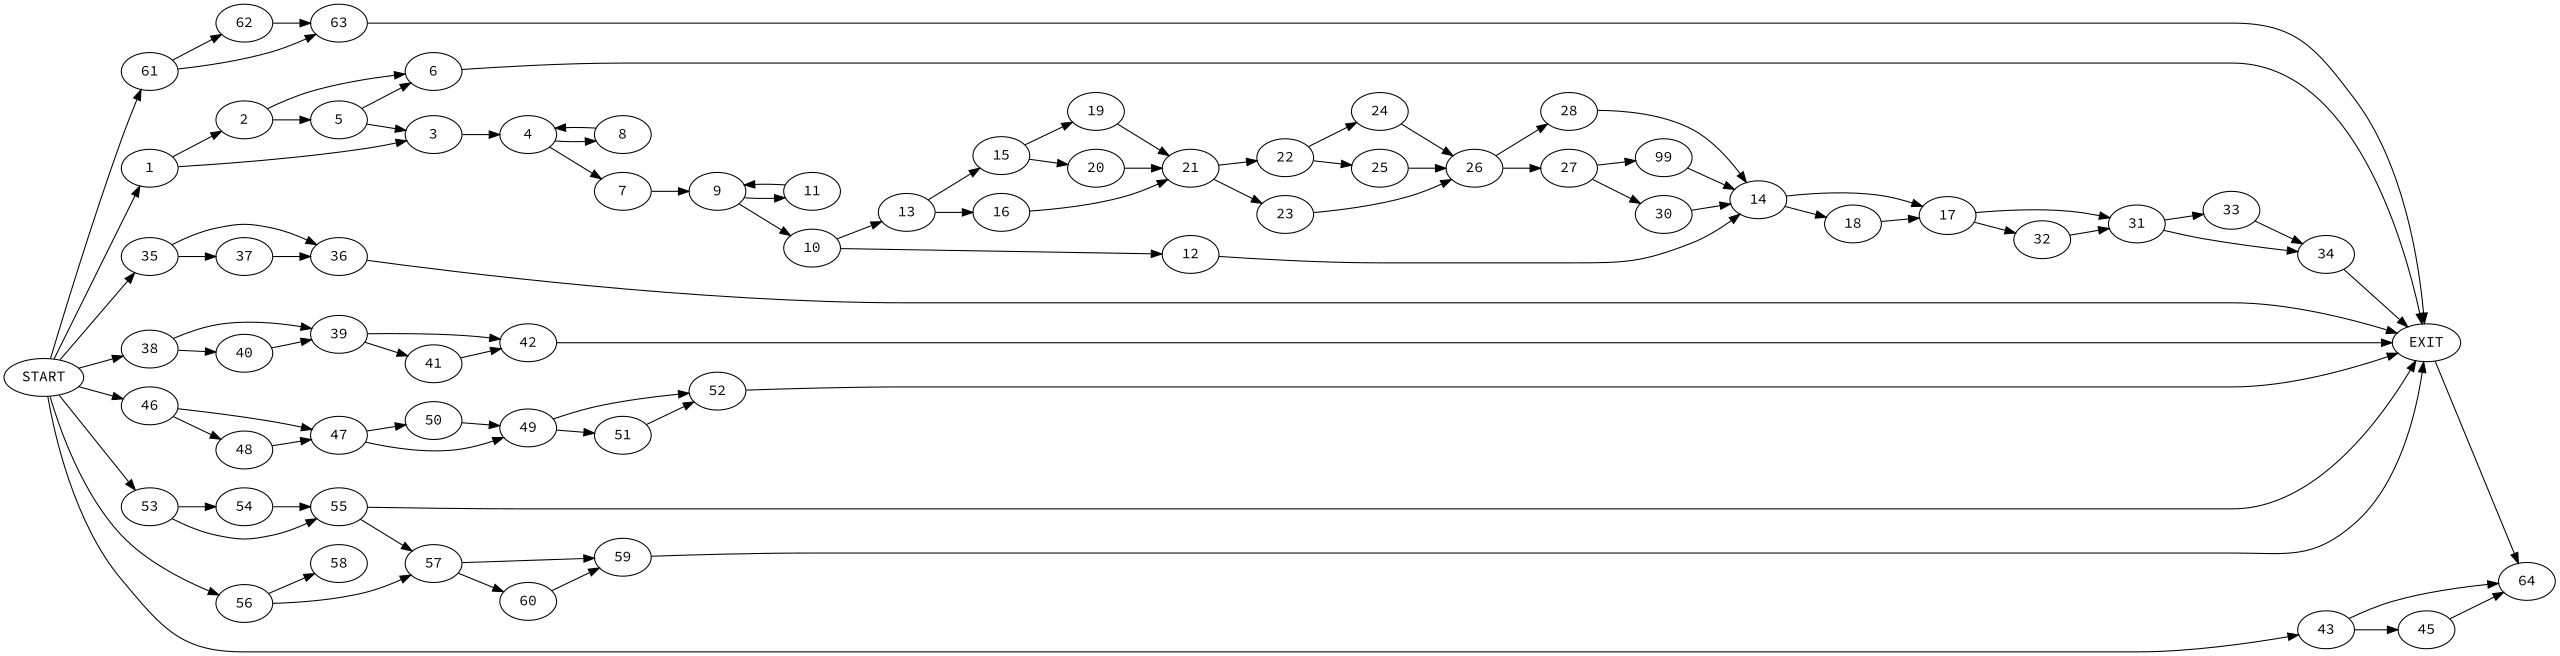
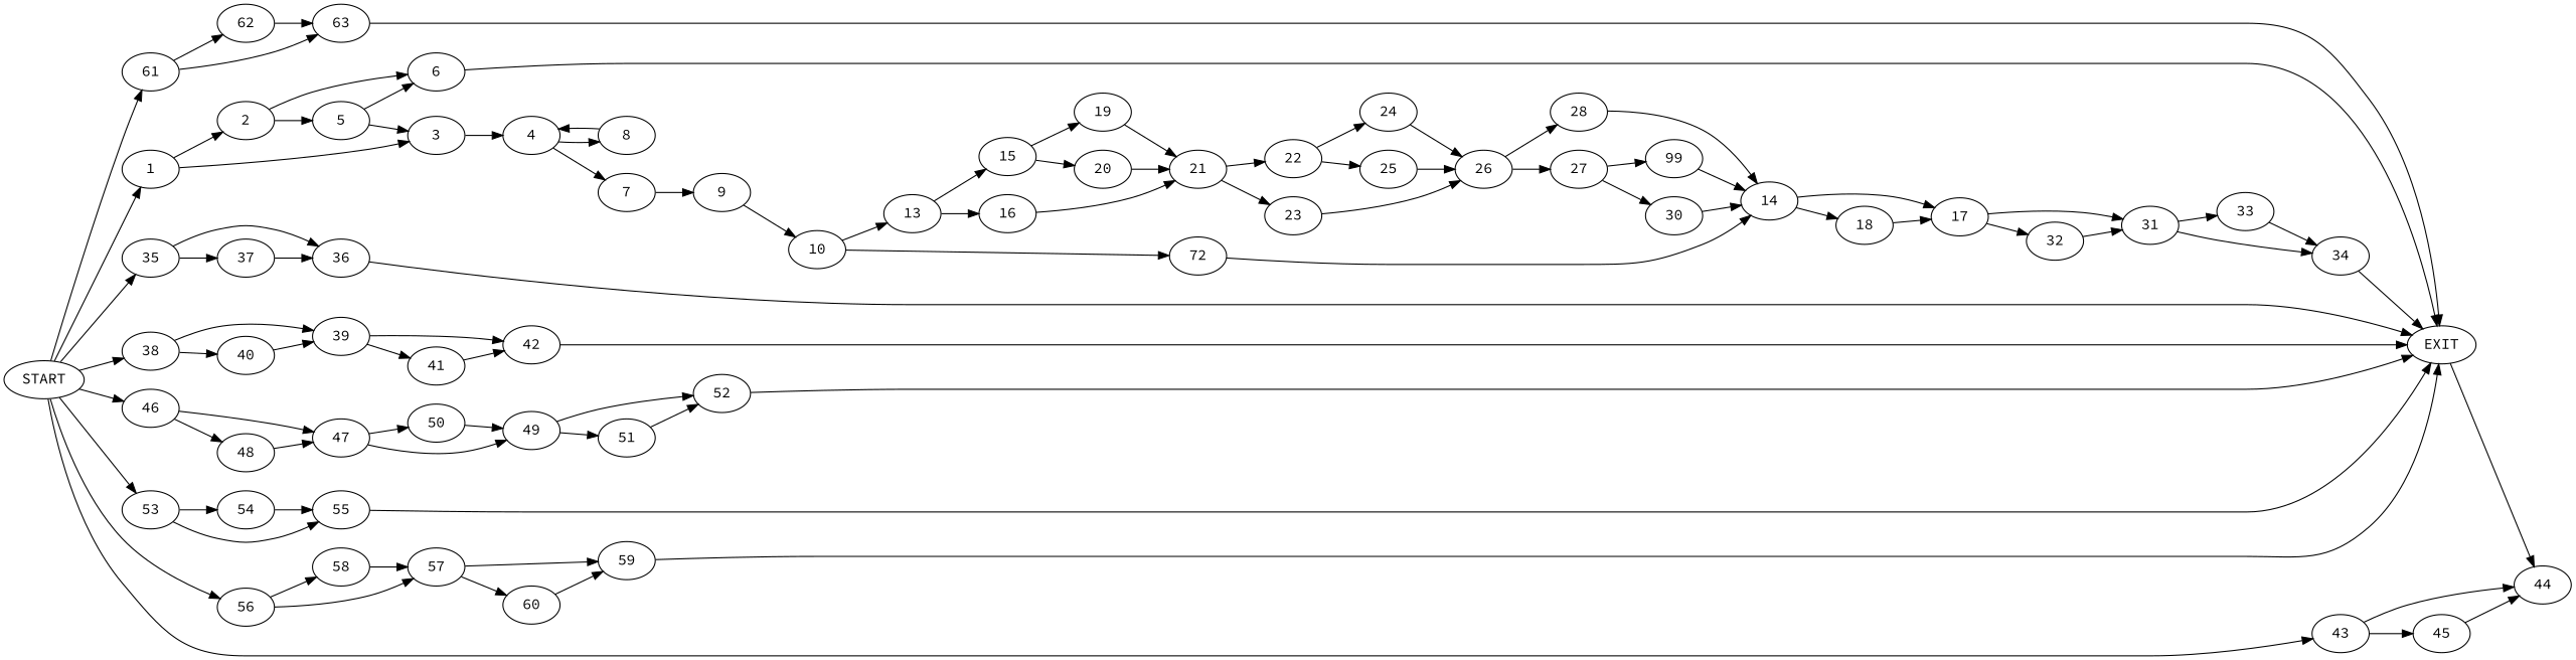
  digraph {
    fontname="Source Code Pro"
    rankdir=LR
    node [fontname="Source Code Pro"]
    edge [fontname="Source Code Pro"]
    n1 [label=START]
    1
    35
    38
    43
    46
    53
    56
    61
    2
    3
    36
    37
    39
    40
-   44 [label=64]
+   44
    45
    47
    48
    54
    55
    57
    58
    62
    63
    n26 [label=EXIT]
    5
    6
    4
    7
    8
    9
    10
-   11
-   12
+   12 [label=72]
    13
    14
    15
    16
    17
    18
    19
    20
    21
    31
    32
    22
    23
    33
    34
    24
    25
    26
    27
    28
    n56 [label=99]
    30
    41
    42
    49
    50
    51
    52
    59
    60
    n1 -> 1
    n1 -> 35
    n1 -> 38
    n1 -> 43
    n1 -> 46
    n1 -> 53
    n1 -> 56
    n1 -> 61
    1 -> 2
    1 -> 3
    35 -> 36
    35 -> 37
    38 -> 39
    38 -> 40
    43 -> 44
    43 -> 45
    46 -> 47
    46 -> 48
    53 -> 54
    53 -> 55
    56 -> 57
    56 -> 58
    61 -> 62
    61 -> 63
    2 -> 5
    2 -> 6
    3 -> 4
    36 -> n26
    37 -> 36
    39 -> 41
    39 -> 42
    40 -> 39
    45 -> 44
    47 -> 49
    47 -> 50
    48 -> 47
    54 -> 55
    55 -> n26
    57 -> 59
    57 -> 60
-   55 -> 57
+   58 -> 57
    62 -> 63
    63 -> n26
    n26 -> 44
    5 -> 3
    5 -> 6
    6 -> n26
    4 -> 7
    4 -> 8
    7 -> 9
    8 -> 4
    9 -> 10
-   9 -> 11
    10 -> 12
    10 -> 13
-   11 -> 9
    12 -> 14
    13 -> 15
    13 -> 16
    14 -> 17
    14 -> 18
    15 -> 19
    15 -> 20
    16 -> 21
    17 -> 31
    17 -> 32
    18 -> 17
    19 -> 21
    20 -> 21
    21 -> 22
    21 -> 23
    31 -> 33
    31 -> 34
    32 -> 31
    22 -> 24
    22 -> 25
    23 -> 26
    33 -> 34
    34 -> n26
    24 -> 26
    25 -> 26
    26 -> 27
    26 -> 28
    27 -> n56
    27 -> 30
    28 -> 14
    n56 -> 14
    30 -> 14
    41 -> 42
    42 -> n26
    49 -> 51
    49 -> 52
    50 -> 49
    51 -> 52
    52 -> n26
    59 -> n26
    60 -> 59
  }
